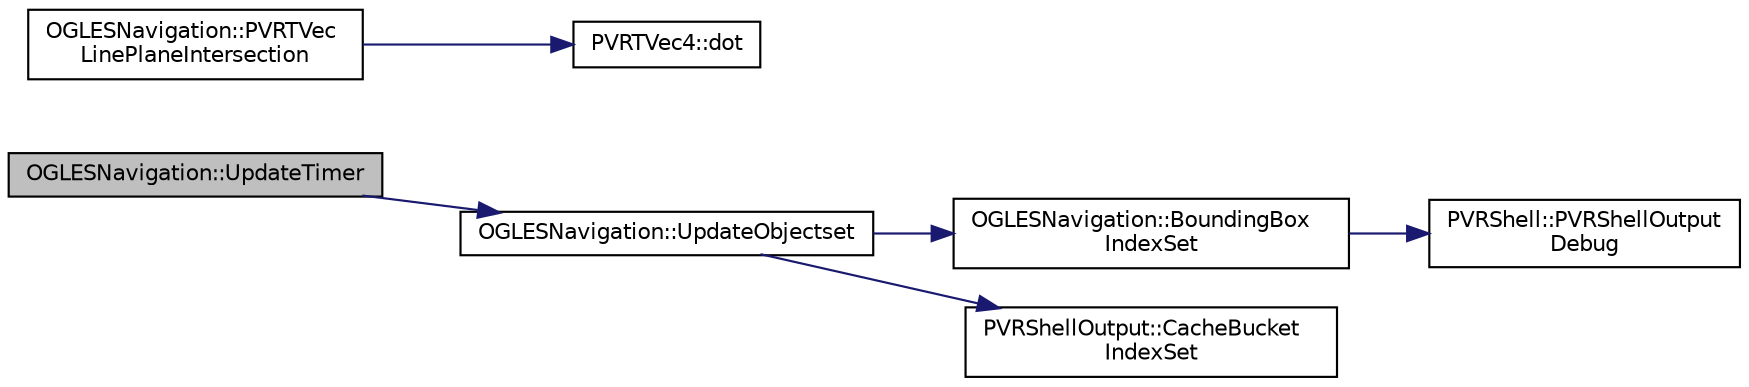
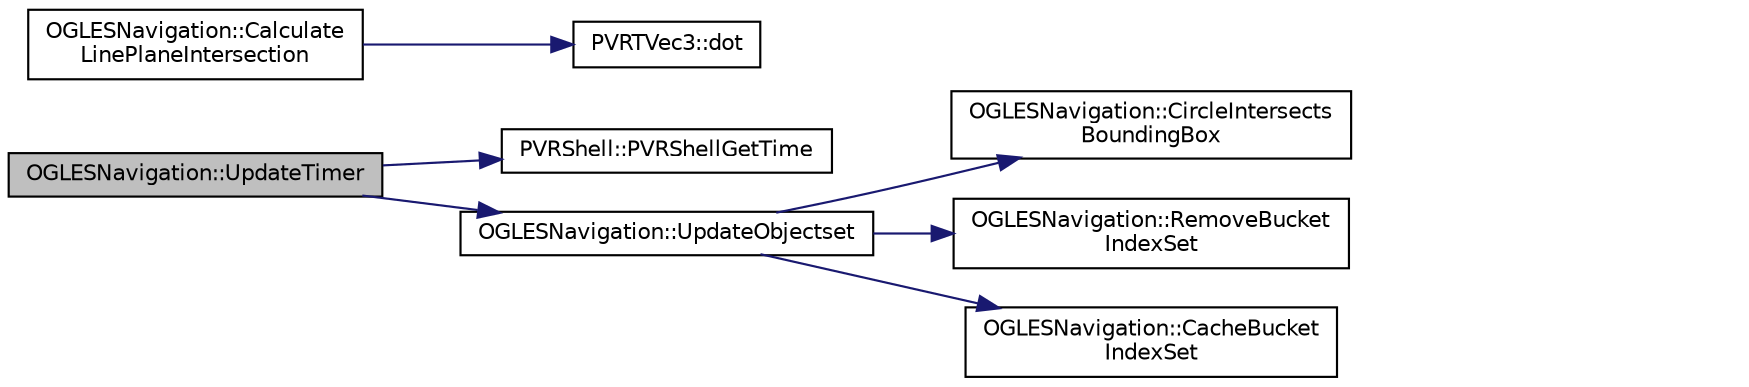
  digraph {
    rankdir=LR
    node [color=black fillcolor=white fontname=Helvetica fontsize=10 shape=record style=filled]
    edge [color=midnightblue fontname=Helvetica fontsize=10 labelfontname=Helvetica labelfontsize=10 style=solid]
    n1 [fillcolor=grey75 fontcolor=black height=0.2 label="OGLESNavigation::UpdateTimer" width=0.4]
+   n2 [height=0.2 label="PVRShell::PVRShellGetTime" width=0.4]
    n3 [height=0.2 label="OGLESNavigation::UpdateObjectset" width=0.4]
-   n5 [height=0.2 label="OGLESNavigation::BoundingBox\lIndexSet" width=0.4]
-   n6 [height=0.2 label="PVRShellOutput::CacheBucket\lIndexSet" width=0.4]
-   n7 [height=0.2 label="PVRShell::PVRShellOutput\lDebug" width=0.4]
-   n8 [height=0.2 label="OGLESNavigation::PVRTVec\lLinePlaneIntersection" width=0.4]
-   n9 [height=0.2 label="PVRTVec4::dot" width=0.4]
+   n4 [height=0.2 label="OGLESNavigation::CircleIntersects\lBoundingBox" width=0.4]
+   n5 [height=0.2 label="OGLESNavigation::RemoveBucket\lIndexSet" width=0.4]
+   n6 [height=0.2 label="OGLESNavigation::CacheBucket\lIndexSet" width=0.4]
+   n8 [height=0.2 label="OGLESNavigation::Calculate\lLinePlaneIntersection" width=0.4]
+   n9 [height=0.2 label="PVRTVec3::dot" width=0.4]
+   n1 -> n2
    n1 -> n3
+   n3 -> n4
    n3 -> n5
    n3 -> n6
-   n5 -> n7
    n8 -> n9
  }
